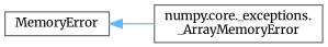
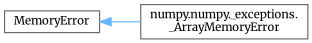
  digraph {
    rankdir=LR
    fontname=Merriweather
    node [color=grey40 fillcolor=white fontname=Merriweather fontsize=10 shape=box style=filled]
    n1 [height=0.2 label=MemoryError width=0.4]
-   n2 [height=0.2 label="numpy.core._exceptions.\l_ArrayMemoryError" width=0.4]
+   n2 [height=0.2 label="numpy.numpy._exceptions.\l_ArrayMemoryError" width=0.4]
    n1 -> n2 [color=steelblue1 dir=back fontname=Merriweather fontsize=10 labelfontname=Helvetica labelfontsize=10 style=solid]
  }
